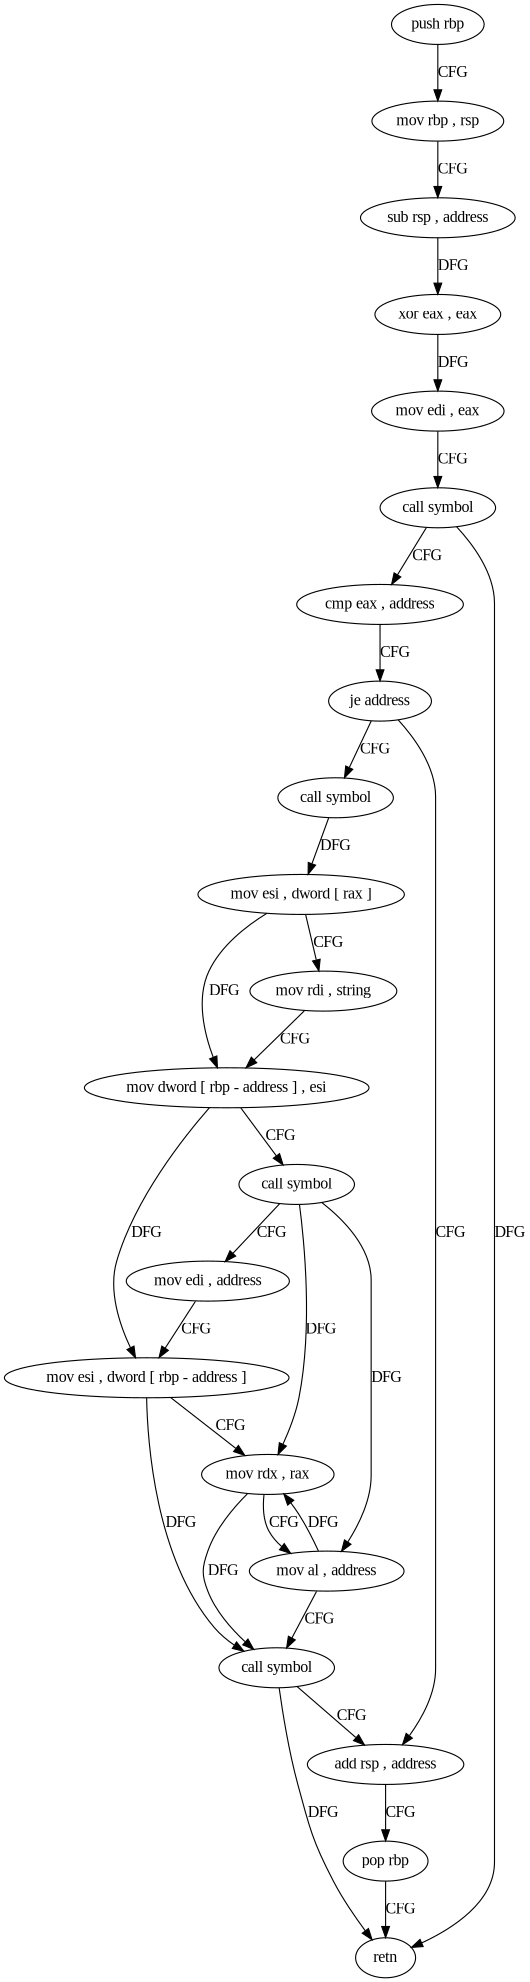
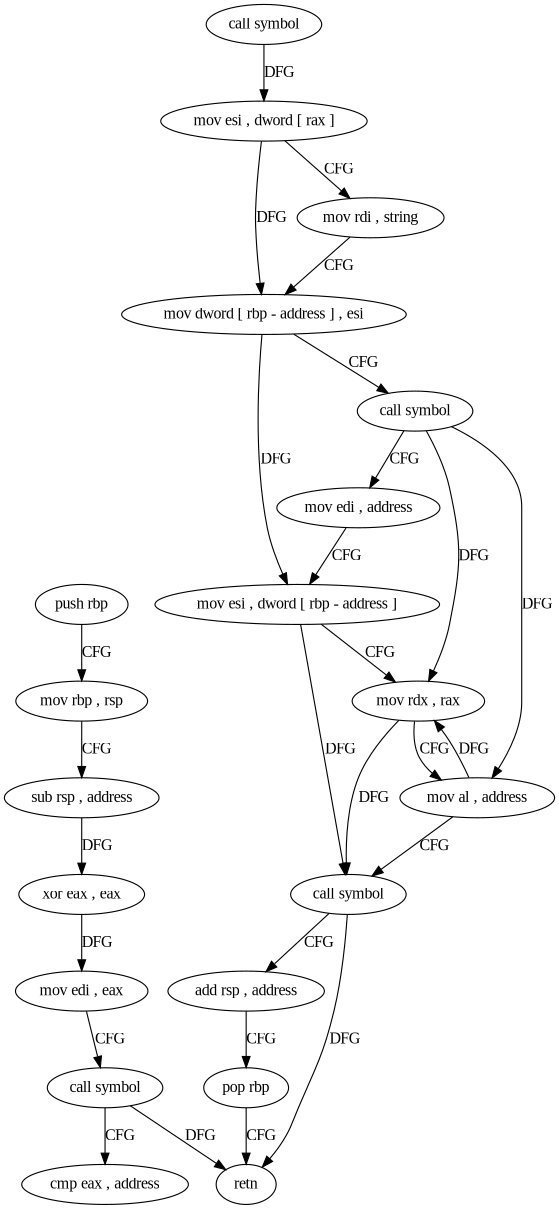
  digraph {
    fontname="Liberation Serif"
    node [fontname="Liberation Serif"]
    edge [fontname="Liberation Serif"]
    n1 [label="push rbp"]
    n2 [label="mov rbp , rsp"]
    n3 [label="sub rsp , address"]
    n4 [label="xor eax , eax"]
    n5 [label="mov edi , eax"]
    n6 [label="call symbol"]
    n7 [label="cmp eax , address"]
    n8 [label=retn]
-   n9 [label="je address"]
    n10 [label="add rsp , address"]
    n11 [label="call symbol"]
    n12 [label="pop rbp"]
    n13 [label="mov esi , dword [ rax ]"]
    n14 [label="mov rdi , string"]
    n15 [label="mov dword [ rbp - address ] , esi"]
    n16 [label="call symbol"]
    n17 [label="mov esi , dword [ rbp - address ]"]
    n18 [label="mov edi , address"]
    n19 [label="mov rdx , rax"]
    n20 [label="mov al , address"]
    n21 [label="call symbol"]
    n1 -> n2 [label=CFG]
    n2 -> n3 [label=CFG]
    n3 -> n4 [label=DFG]
    n4 -> n5 [label=DFG]
    n5 -> n6 [label=CFG]
    n6 -> n7 [label=CFG]
    n6 -> n8 [label=DFG]
-   n7 -> n9 [label=CFG]
-   n9 -> n10 [label=CFG]
-   n9 -> n11 [label=CFG]
    n10 -> n12 [label=CFG]
    n11 -> n13 [label=DFG]
    n12 -> n8 [label=CFG]
    n13 -> n14 [label=CFG]
    n13 -> n15 [label=DFG]
    n14 -> n15 [label=CFG]
    n15 -> n16 [label=CFG]
    n15 -> n17 [label=DFG]
    n16 -> n18 [label=CFG]
    n16 -> n19 [label=DFG]
    n16 -> n20 [label=DFG]
    n17 -> n19 [label=CFG]
    n17 -> n21 [label=DFG]
    n18 -> n17 [label=CFG]
    n19 -> n20 [label=CFG]
    n19 -> n21 [label=DFG]
    n20 -> n19 [label=DFG]
    n20 -> n21 [label=CFG]
    n21 -> n8 [label=DFG]
    n21 -> n10 [label=CFG]
  }
